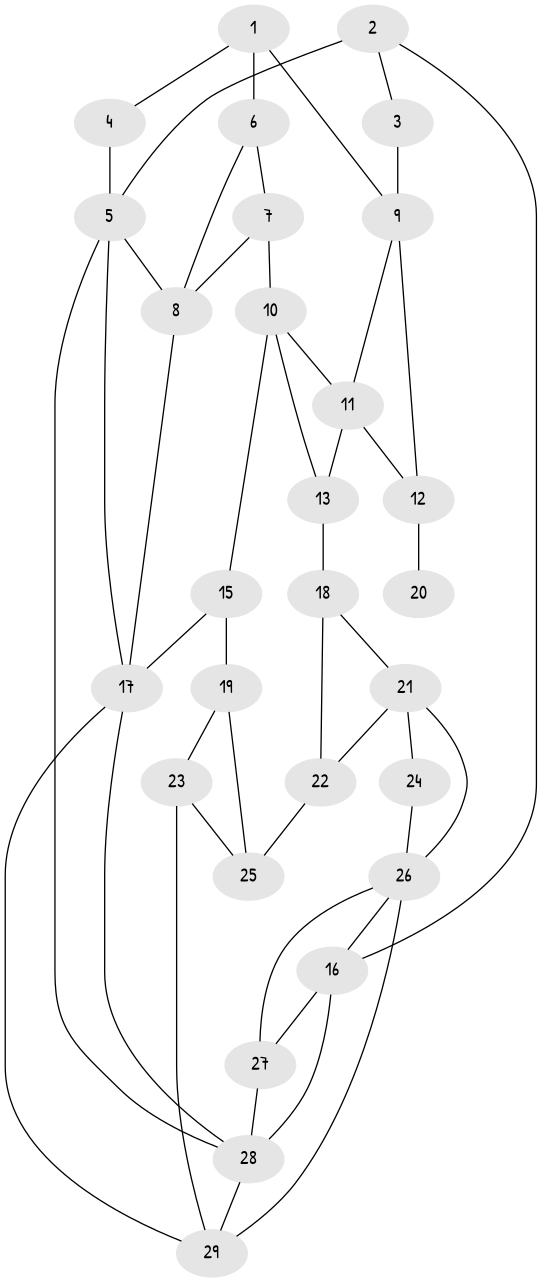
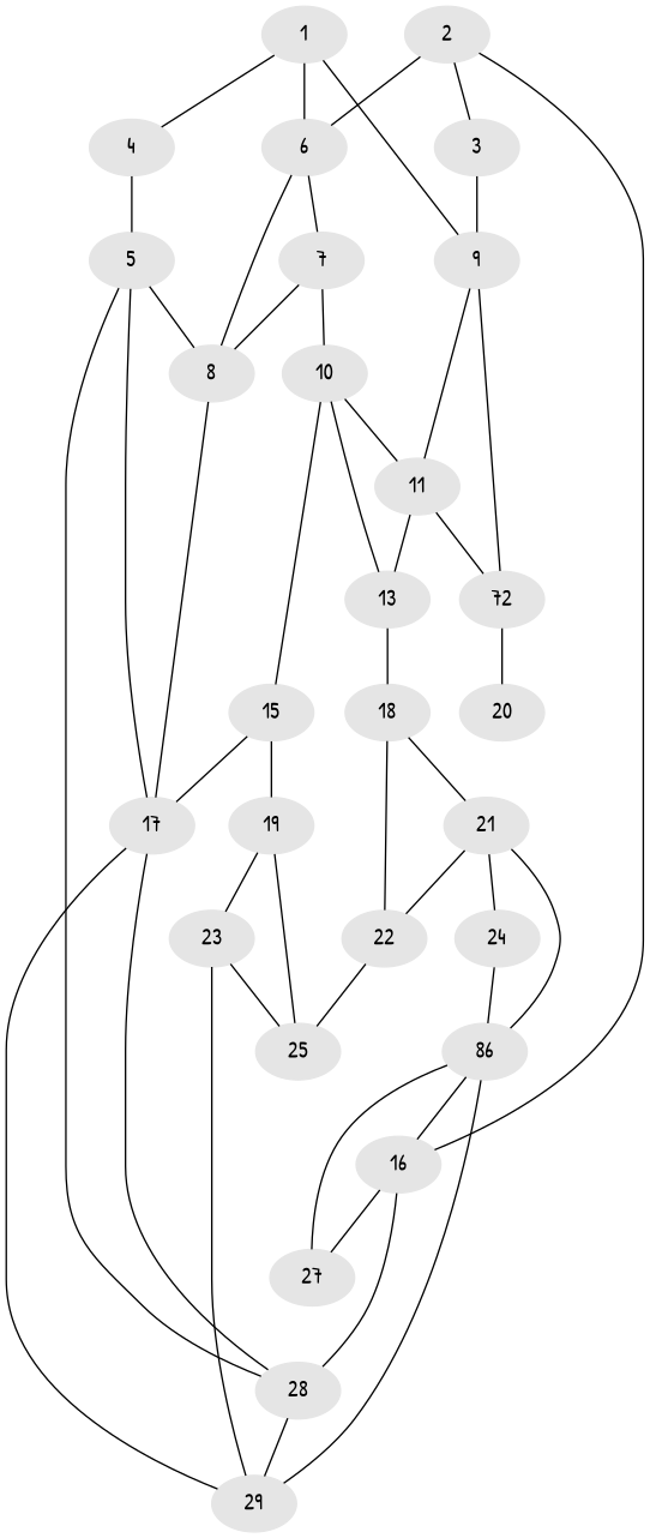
  graph {
    fontname="Patrick Hand"
    node [color=gray90 fontname="Patrick Hand" style=filled]
    edge [fontname="Patrick Hand" weight=1.0]
    1
    4
    6
    9
    5
    8
    7
    11
-   12
+   12 [label=72]
    2
    3
    16
    17
    28
    27
    29
    10
    13
    15
    20
    18
    19
    21
    22
    23
    25
    24
-   26
+   26 [label=86]
    1 -- 4
    1 -- 6
    1 -- 9
    4 -- 5 [weight=2.0]
    6 -- 8
    6 -- 7
    9 -- 11
    9 -- 12
    5 -- 8
    5 -- 17
    5 -- 28
    8 -- 17
    7 -- 8
    7 -- 10 [weight=2.0]
    11 -- 12
    11 -- 13
    12 -- 20 [weight=2.0]
-   2 -- 5
+   2 -- 6
    2 -- 3
    2 -- 16
    3 -- 9 [weight=2.0]
    16 -- 28
    16 -- 27
    17 -- 28
    17 -- 29
    28 -- 29
-   27 -- 28
    10 -- 11
    10 -- 13
    10 -- 15
    13 -- 18
    15 -- 17
    15 -- 19 [weight=2.0]
    18 -- 21
    18 -- 22
    19 -- 23
    19 -- 25
    21 -- 22
    21 -- 24
    21 -- 26
    22 -- 25
    23 -- 29
    23 -- 25
    24 -- 26
    26 -- 16
    26 -- 27
    26 -- 29
  }
